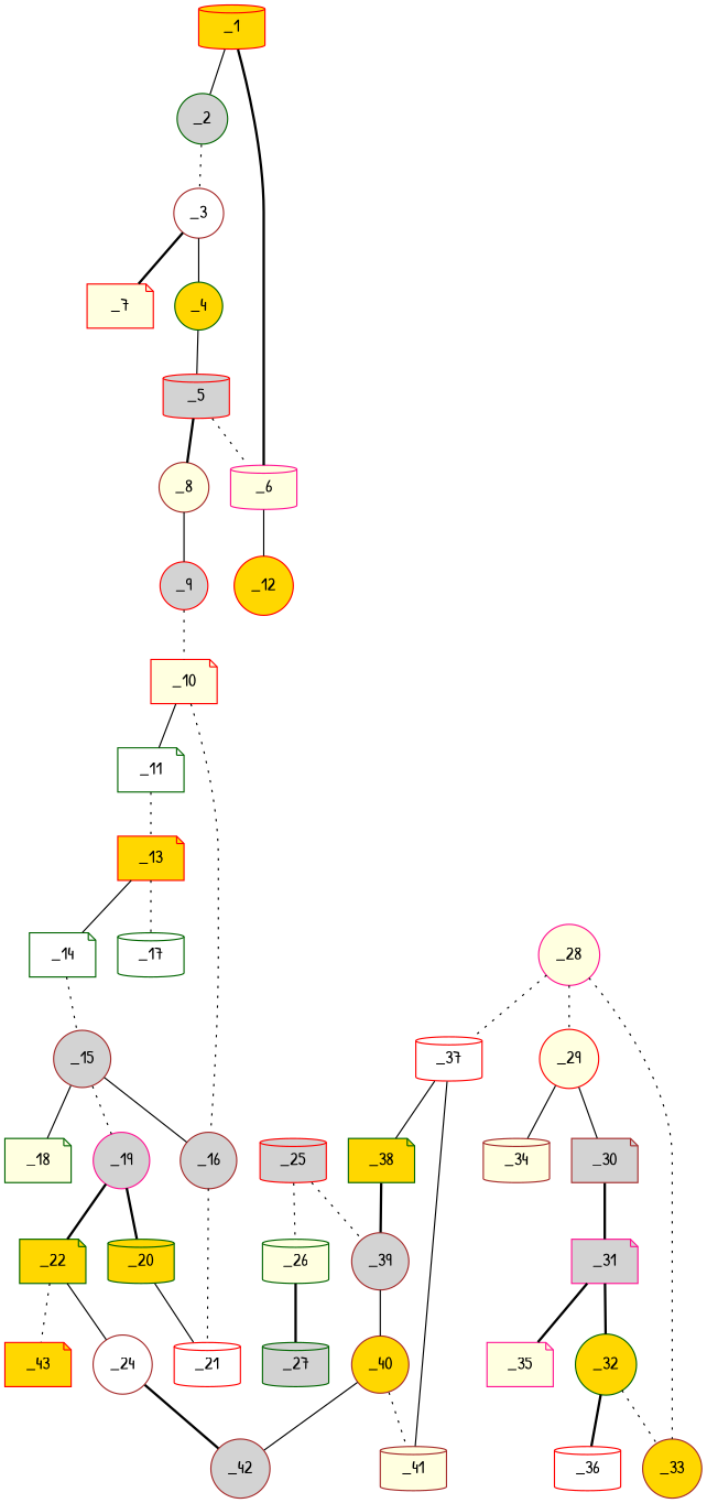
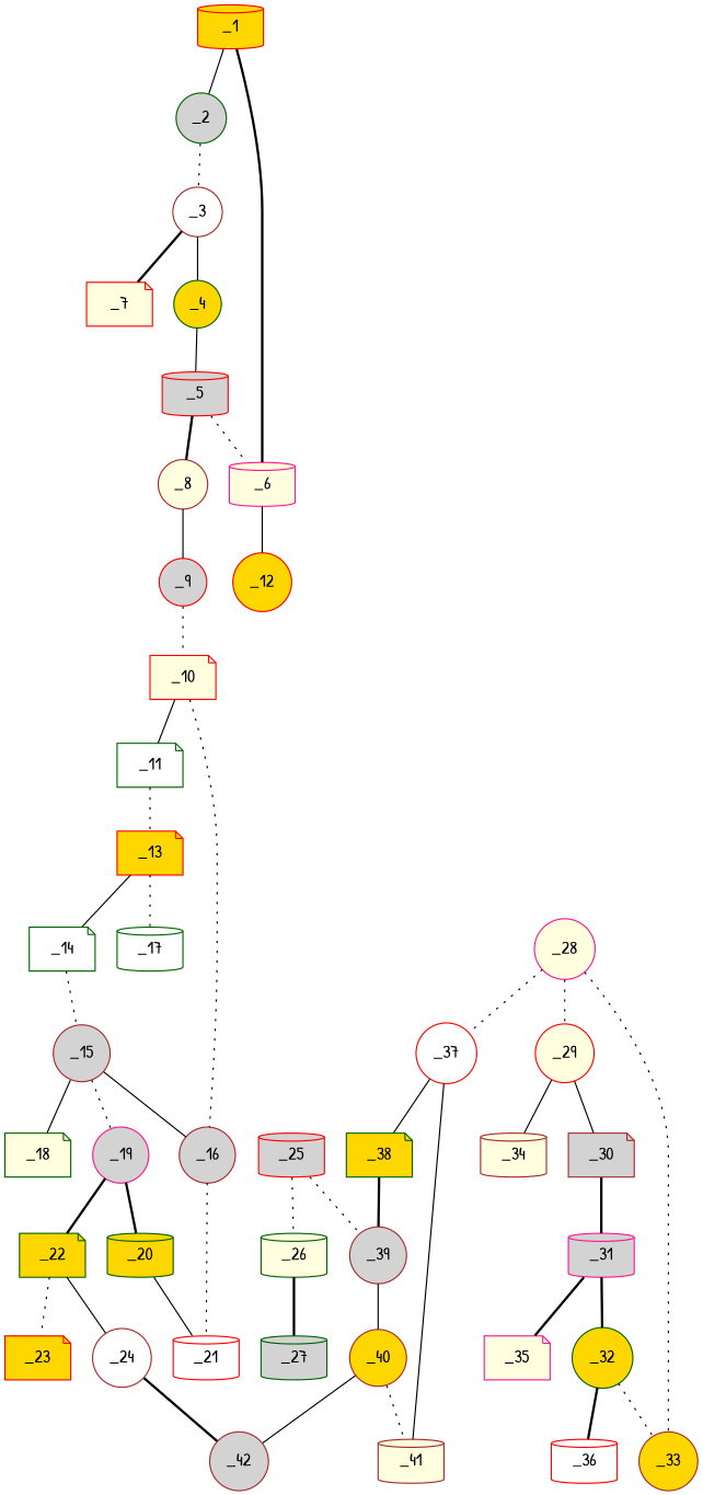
  graph {
    fontname="Patrick Hand"
    node [charge=0 chem=1 color=red fillcolor=lightgrey fontname="Patrick Hand" shape=circle style=filled symbol="C  " x=4.5981 y=-2.9122]
    edge [fontname="Patrick Hand" style=solid valence=1]
    _1 [fillcolor=gold shape=cylinder x=3.732]
    _2 [color=darkgreen x=2.866 y=-3.4122]
    _6 [color=deeppink fillcolor=lightyellow shape=cylinder y=-3.4122]
    _3 [color=brown fillcolor=white x=2.866 y=-4.4122]
    _12 [fillcolor=gold y=-2.4122]
    _4 [color=darkgreen fillcolor=gold x=3.7321 y=-4.9122]
    _7 [chem=2 fillcolor=lightyellow shape=note symbol="O  " x=2 y=-4.9122]
    _11 [color=darkgreen fillcolor=white shape=note x=5.4641]
    _13 [fillcolor=gold shape=note x=5.4641 y=-1.9122]
    _5 [shape=cylinder y=-4.4122]
    _8 [color=brown fillcolor=lightyellow x=5.4641 y=-4.9122]
    _9 [x=6.3301 y=-4.4122]
    _10 [fillcolor=lightyellow shape=note x=6.3301 y=-3.4122]
    _14 [color=darkgreen fillcolor=white shape=note x=6.3301 y=-1.4122]
    _17 [chem=2 color=darkgreen fillcolor=white shape=cylinder symbol="O  " y=-1.4122]
    _16 [color=brown x=7.1961]
    _21 [fillcolor=white shape=cylinder x=8.1472 y=-3.2212]
    _15 [color=brown x=7.1961 y=-1.9122]
    _18 [color=darkgreen fillcolor=lightyellow shape=note x=7.1961 y=-0.9122]
    _19 [color=deeppink x=8.1472 y=-1.6032]
    _20 [color=darkgreen fillcolor=gold shape=cylinder x=8.735 y=-2.4122]
    _22 [color=darkgreen fillcolor=gold shape=note x=8.4562 y=-0.6521]
-   _23 [chem=2 fillcolor=gold shape=note symbol="O  " x=7.7871 y=0.091 label=_43]
+   _23 [chem=2 fillcolor=gold shape=note symbol="O  " x=7.7871 y=0.091]
    _24 [chem=2 color=brown fillcolor=white symbol="O  " x=9.4344 y=-0.4442]
    _42 [color=brown x=9.7434 y=0.5069]
    _25 [chem=4 shape=cylinder symbol="N  " x=11.3601 y=-0.9489]
    _26 [charge=1 chem=4 color=darkgreen fillcolor=lightyellow shape=cylinder symbol="N  " x=12.1692 y=-1.5367]
    _39 [color=brown x=11.4647 y=0.0457]
    _27 [charge=-1 chem=4 color=darkgreen shape=cylinder symbol="N  " x=12.9782 y=-2.1244]
    _40 [color=brown fillcolor=gold x=10.7215 y=0.7148]
    _41 [chem=2 color=brown fillcolor=lightyellow shape=cylinder symbol="O  " x=11.1283 y=1.6283]
    _28 [chem=4 color=deeppink fillcolor=lightyellow symbol="N  " x=12.7919 y=2.2669]
    _29 [fillcolor=lightyellow x=13.77 y=2.059]
    _33 [color=brown fillcolor=gold x=12.4829 y=3.218]
-   _37 [fillcolor=white shape=cylinder x=12.1228 y=1.5238]
+   _37 [fillcolor=white x=12.1228 y=1.5238]
    _30 [chem=4 color=brown shape=note symbol="N  " x=14.4392 y=2.8022]
    _34 [chem=2 color=brown fillcolor=lightyellow shape=cylinder symbol="O  " x=14.0791 y=1.108]
    _38 [color=darkgreen fillcolor=gold shape=note x=12.3307 y=0.5457]
-   _31 [color=deeppink shape=note x=14.1302 y=3.7532]
+   _31 [color=deeppink shape=cylinder x=14.1302 y=3.7532]
    _32 [color=darkgreen fillcolor=gold x=13.152 y=3.9612]
    _35 [chem=2 color=deeppink fillcolor=lightyellow shape=note symbol="O  " x=14.7993 y=4.4964]
    _36 [fillcolor=white shape=cylinder x=12.843 y=4.9122]
    _1 -- _2
    _1 -- _6 [style=bold]
    _2 -- _3 [style=dotted]
    _6 -- _12
    _3 -- _4
    _3 -- _7 [style=bold valence=2]
    _4 -- _5 [valence=2]
    _11 -- _13 [style=dotted]
    _13 -- _14
    _13 -- _17 [style=dotted]
    _5 -- _6 [style=dotted]
    _5 -- _8 [style=bold]
    _8 -- _9
    _9 -- _10 [style=dotted]
    _10 -- _11
    _10 -- _16 [style=dotted]
    _14 -- _15 [style=dotted]
    _16 -- _21 [style=dotted]
    _15 -- _16
    _15 -- _18
    _15 -- _19 [style=dotted]
    _19 -- _20 [style=bold]
    _19 -- _22 [style=bold]
    _20 -- _21
    _22 -- _23 [style=dotted valence=2]
    _22 -- _24
    _24 -- _42 [style=bold]
    _25 -- _26 [style=dotted valence=2]
    _25 -- _39 [style=dotted]
    _26 -- _27 [style=bold valence=2]
    _39 -- _40
    _40 -- _42
    _40 -- _41 [style=dotted]
    _28 -- _29 [style=dotted]
    _28 -- _33 [style=dotted]
    _28 -- _37 [style=dotted]
    _29 -- _30
    _29 -- _34 [valence=2]
    _37 -- _41
    _37 -- _38
    _30 -- _31 [style=bold]
    _38 -- _39 [style=bold]
    _31 -- _32 [style=bold]
    _31 -- _35 [style=bold valence=2]
    _32 -- _33 [style=dotted valence=2]
    _32 -- _36 [style=bold]
  }
